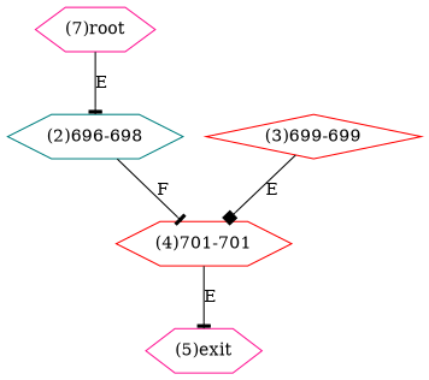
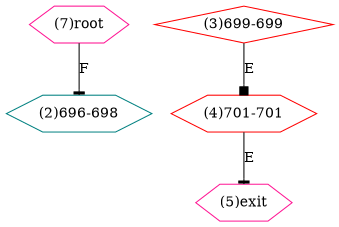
  digraph {
    node [color=deeppink shape=hexagon]
    edge [arrowhead=tee]
    n1 [label="(7)root"]
    n2 [color=teal label="(2)696-698"]
    n3 [color=red label="(4)701-701"]
    n4 [color=red label="(3)699-699" shape=diamond]
    n5 [label="(5)exit"]
-   n1 -> n2 [label=E]
-   n2 -> n3 [label=F]
+   n1 -> n2 [label=F]
    n3 -> n5 [label=E]
    n4 -> n3 [arrowhead=box label=E]
  }
